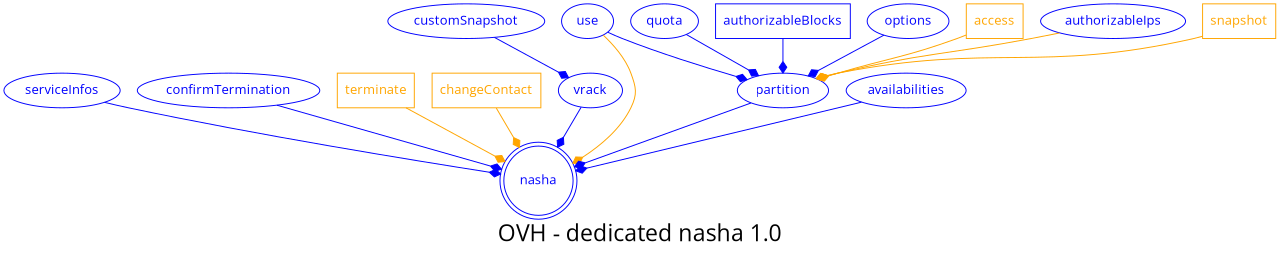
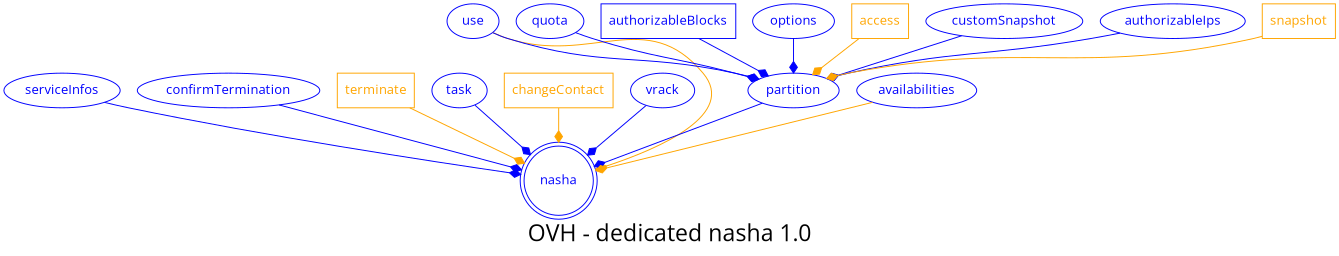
  digraph {
    fontname="Open Sans"
    fontsize=24
    label="OVH - dedicated nasha 1.0"
    splines=true
    node [color=blue fontcolor=blue fontname="Open Sans" shape=ellipse]
    edge [arrowhead=diamond arrowtail=none color=blue fontcolor=blue fontname="Open Sans"]
    nasha [shape=doublecircle]
    serviceInfos
    confirmTermination
    terminate [color=orange fontcolor=orange shape=box]
+   task
    changeContact [color=orange fontcolor=orange shape=box]
    vrack
    use
    partition
    quota
    authorizableBlocks [shape=box]
    options
    access [color=orange fontcolor=orange shape=box]
    customSnapshot
    authorizableIps
    snapshot [color=orange fontcolor=orange shape=box]
    availabilities
    serviceInfos -> nasha
    confirmTermination -> nasha
    terminate -> nasha [color=orange fontcolor=orange]
+   task -> nasha
    changeContact -> nasha [color=orange fontcolor=orange]
    vrack -> nasha
    use -> nasha [color=orange]
    use -> partition
    partition -> nasha
    quota -> partition
    authorizableBlocks -> partition
    options -> partition
    access -> partition [color=orange fontcolor=orange]
-   customSnapshot -> vrack
-   authorizableIps -> partition [color=orange]
+   customSnapshot -> partition
+   authorizableIps -> partition
    snapshot -> partition [color=orange fontcolor=orange]
-   availabilities -> nasha
+   availabilities -> nasha [color=orange]
  }
